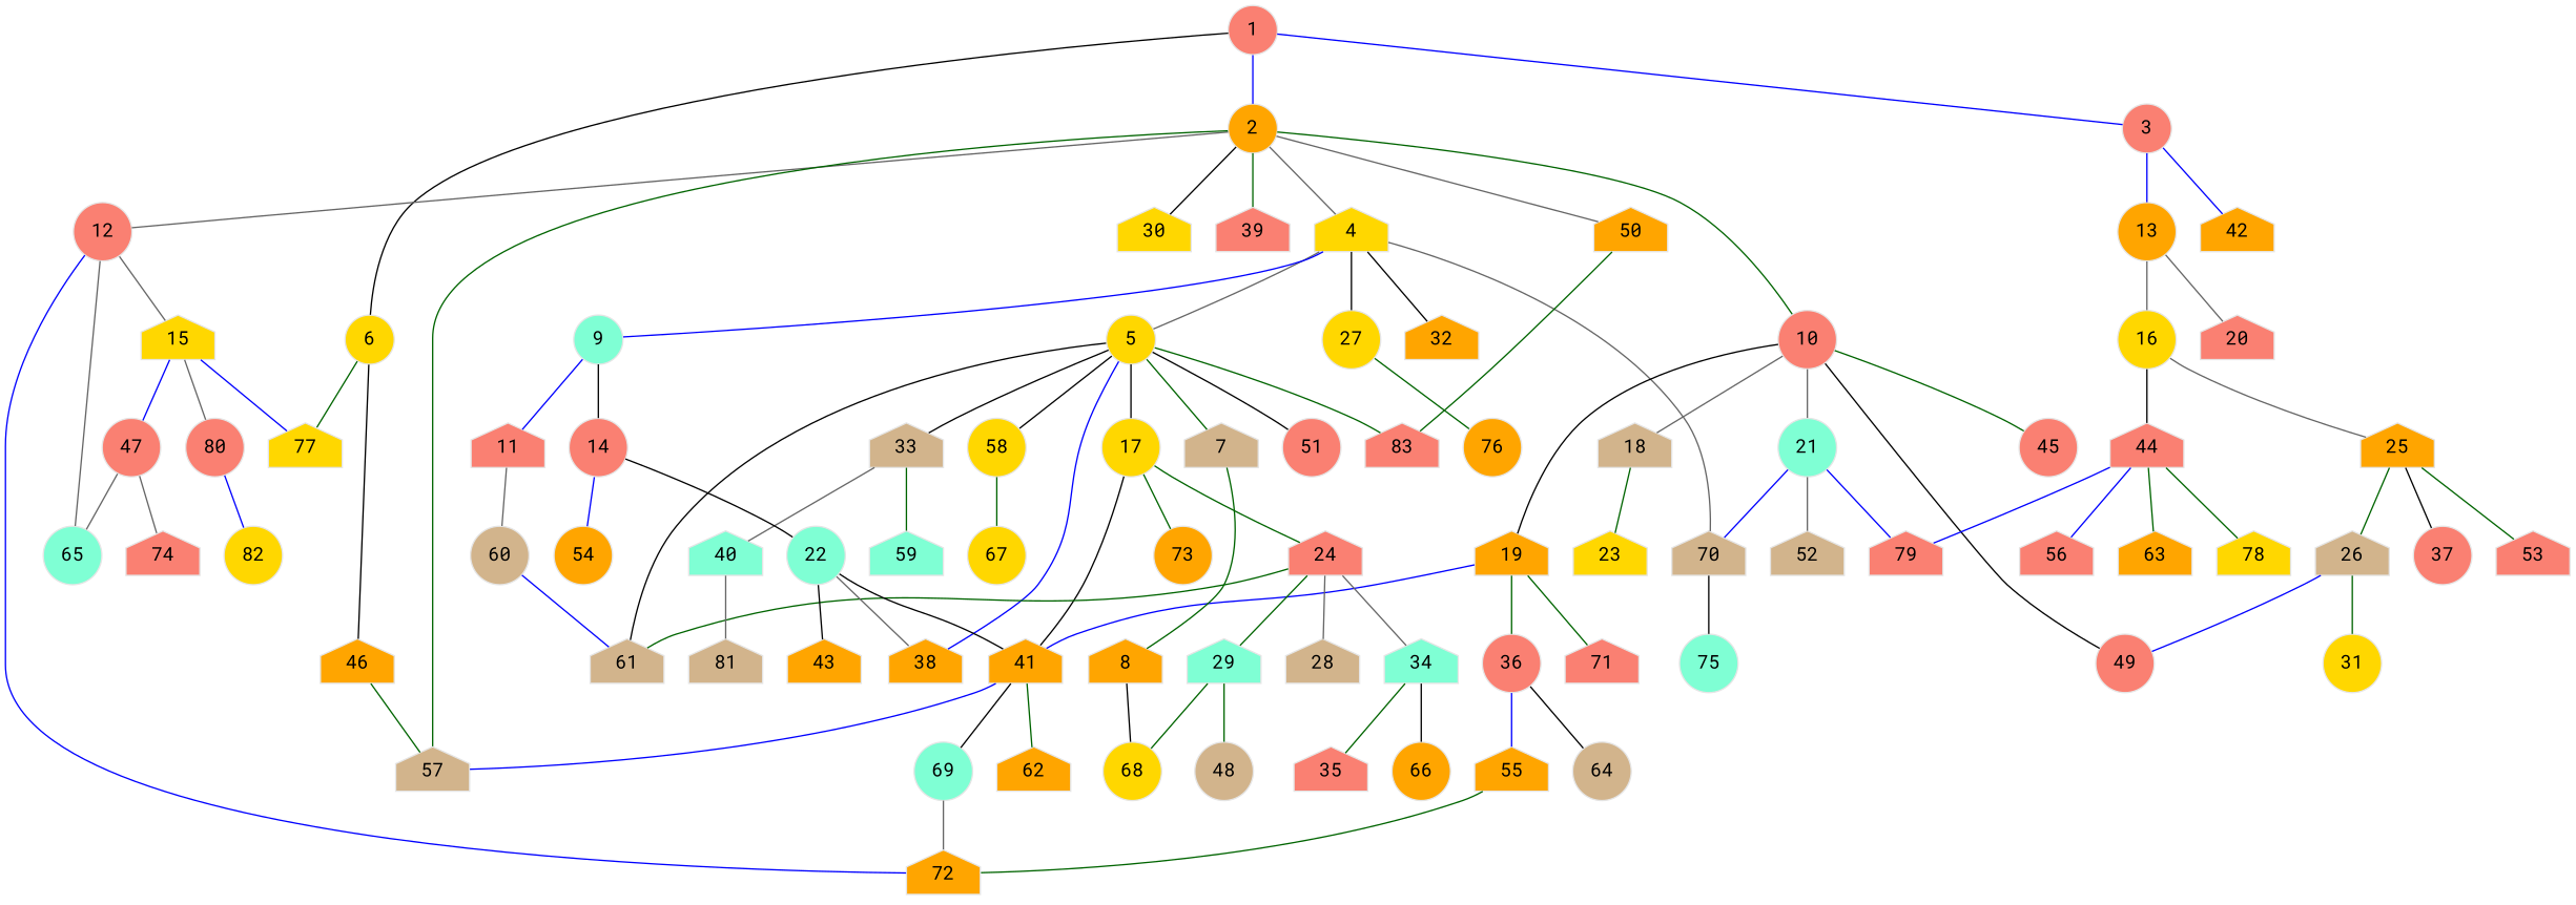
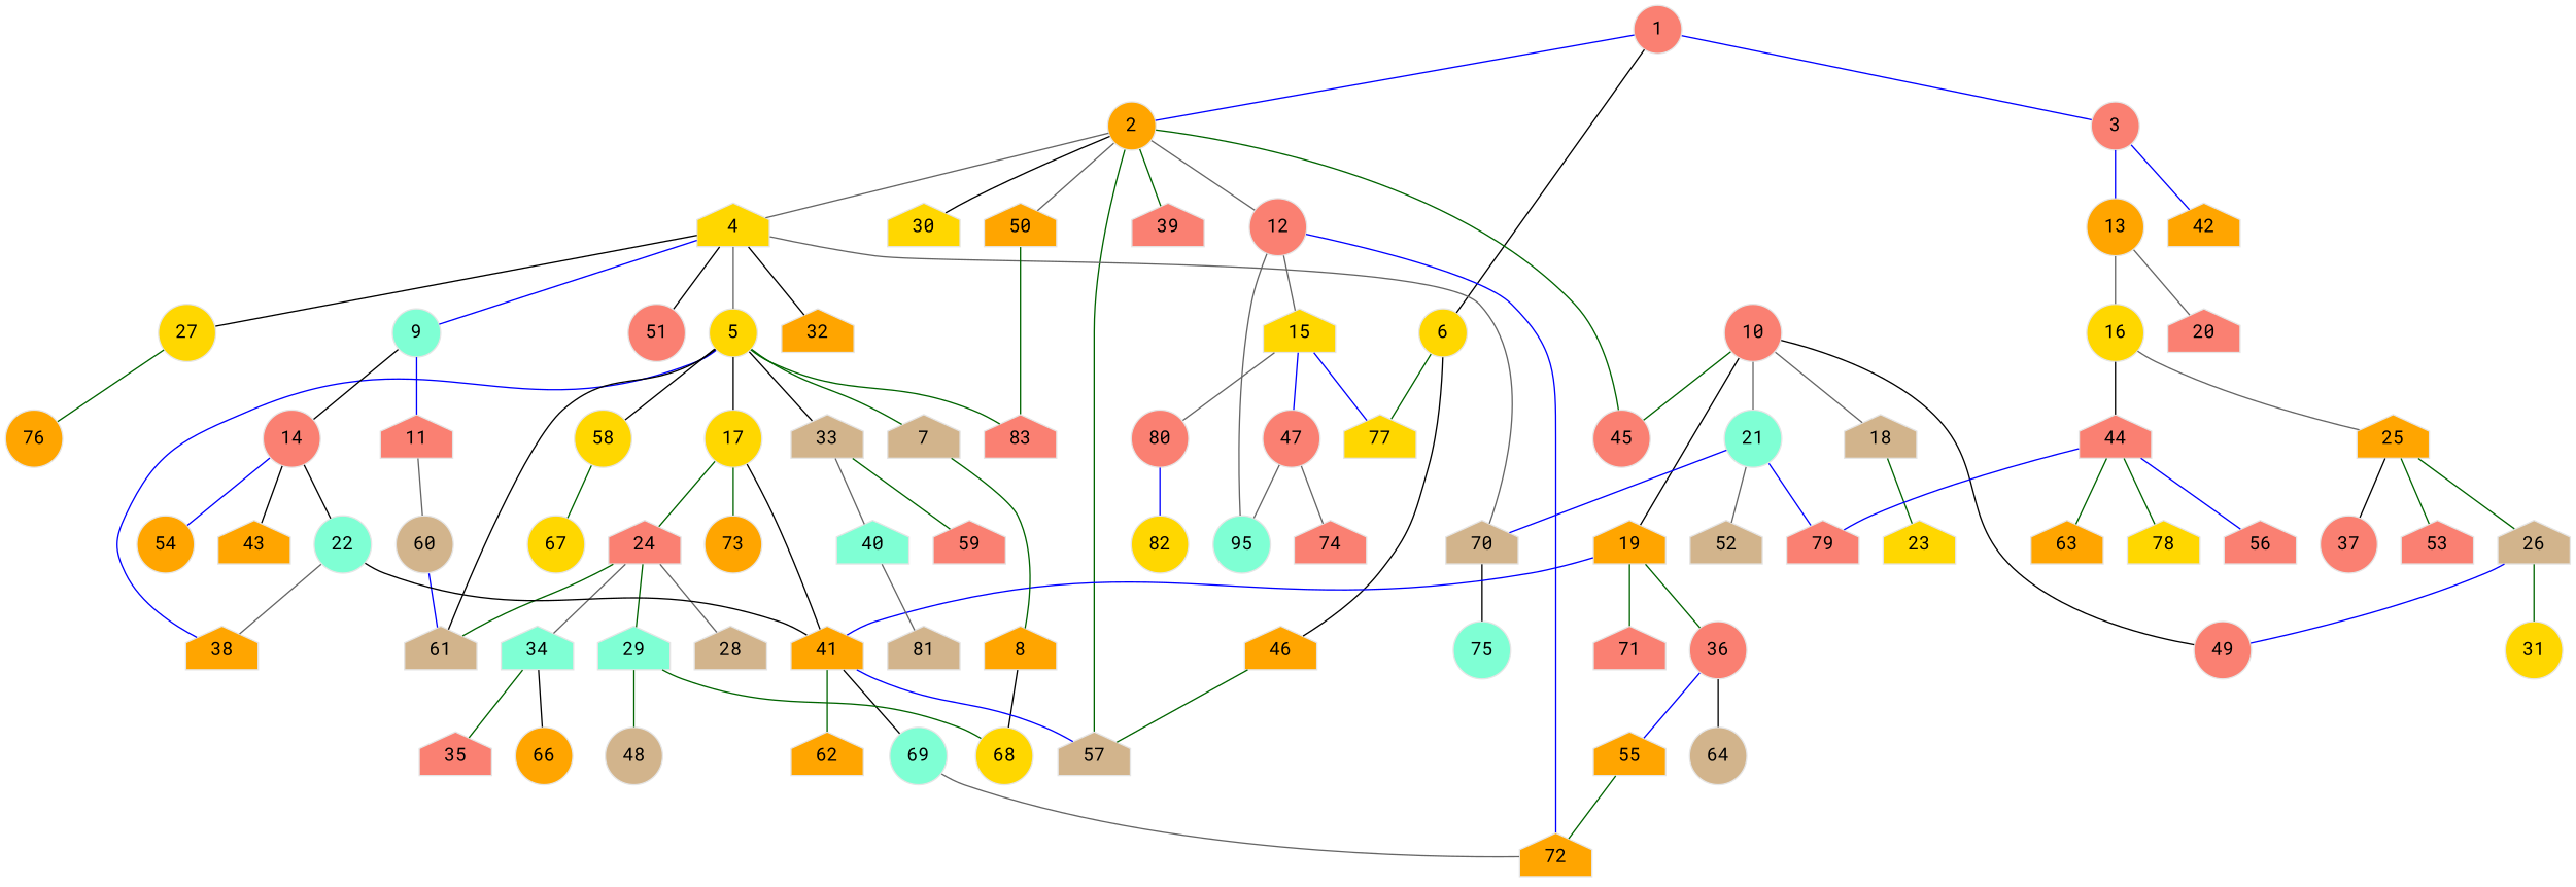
  graph {
    fontname="Roboto Mono"
    node [color=gray90 fillcolor=salmon fontname="Roboto Mono" shape=house style=filled]
    edge [color=darkgreen fontname="Roboto Mono"]
    1 [shape=circle]
    2 [fillcolor=orange shape=circle]
    3 [shape=circle]
    6 [fillcolor=gold shape=circle]
    4 [fillcolor=gold]
    10 [shape=circle]
    12 [shape=circle]
    30 [fillcolor=gold]
    39
    50 [fillcolor=orange]
    57 [fillcolor=tan]
    13 [fillcolor=orange shape=circle]
    42 [fillcolor=orange]
    46 [fillcolor=orange]
    77 [fillcolor=gold]
    5 [fillcolor=gold shape=circle]
    9 [fillcolor=aquamarine shape=circle]
    27 [fillcolor=gold shape=circle]
    32 [fillcolor=orange]
    51 [shape=circle]
    70 [fillcolor=tan]
    18 [fillcolor=tan]
    19 [fillcolor=orange]
    21 [fillcolor=aquamarine shape=circle]
    45 [shape=circle]
    49 [shape=circle]
    15 [fillcolor=gold]
-   65 [fillcolor=aquamarine shape=circle]
+   65 [fillcolor=aquamarine shape=circle label=95]
    72 [fillcolor=orange]
    83
    16 [fillcolor=gold shape=circle]
    20
    7 [fillcolor=tan]
    17 [fillcolor=gold shape=circle]
    33 [fillcolor=tan]
    38 [fillcolor=orange]
    58 [fillcolor=gold shape=circle]
    61 [fillcolor=tan]
    11
    14 [shape=circle]
    76 [fillcolor=orange shape=circle]
    75 [fillcolor=aquamarine shape=circle]
    8 [fillcolor=orange]
    24
    41 [fillcolor=orange]
    73 [fillcolor=orange shape=circle]
    40 [fillcolor=aquamarine]
-   59 [fillcolor=aquamarine]
+   59
    67 [fillcolor=gold shape=circle]
    68 [fillcolor=gold shape=circle]
    60 [fillcolor=tan shape=circle]
    22 [fillcolor=aquamarine shape=circle]
    54 [fillcolor=orange shape=circle]
    23 [fillcolor=gold]
    36 [shape=circle]
    71
    52 [fillcolor=tan]
    79
    47 [shape=circle]
    80 [shape=circle]
    25 [fillcolor=orange]
    44
    43 [fillcolor=orange]
    74
    82 [fillcolor=gold shape=circle]
    26 [fillcolor=tan]
    37 [shape=circle]
    53
    56
    63 [fillcolor=orange]
    78 [fillcolor=gold]
    28 [fillcolor=tan]
    29 [fillcolor=aquamarine]
    34 [fillcolor=aquamarine]
    62 [fillcolor=orange]
    69 [fillcolor=aquamarine shape=circle]
    55 [fillcolor=orange]
    64 [fillcolor=tan shape=circle]
    48 [fillcolor=tan shape=circle]
    35
    66 [fillcolor=orange shape=circle]
    31 [fillcolor=gold shape=circle]
    81 [fillcolor=tan]
    1 -- 2 [color=blue]
    1 -- 3 [color=blue]
    1 -- 6 [color=black]
    2 -- 4 [color=gray40]
-   2 -- 10
+   2 -- 45
    2 -- 12 [color=gray40]
    2 -- 30 [color=black]
    2 -- 39
    2 -- 50 [color=gray40]
    2 -- 57
    3 -- 13 [color=blue]
    3 -- 42 [color=blue]
    6 -- 46 [color=black]
    6 -- 77
    4 -- 5 [color=gray40]
    4 -- 9 [color=blue]
    4 -- 27 [color=black]
    4 -- 32 [color=black]
-   5 -- 51 [color=black]
+   4 -- 51 [color=black]
    4 -- 70 [color=gray40]
    10 -- 18 [color=gray40]
    10 -- 19 [color=black]
    10 -- 21 [color=gray40]
    10 -- 45
    10 -- 49 [color=black]
    12 -- 15 [color=gray40]
    12 -- 65 [color=gray40]
    12 -- 72 [color=blue]
    50 -- 83
    13 -- 16 [color=gray40]
    13 -- 20 [color=gray40]
    46 -- 57
    5 -- 83
    5 -- 7
    5 -- 17 [color=black]
    5 -- 33 [color=black]
    5 -- 38 [color=blue]
    5 -- 58 [color=black]
    5 -- 61 [color=black]
    9 -- 11 [color=blue]
    9 -- 14 [color=black]
    27 -- 76
    70 -- 75 [color=black]
    18 -- 23
    19 -- 41 [color=blue]
    19 -- 36
    19 -- 71
    21 -- 70 [color=blue]
    21 -- 52 [color=gray40]
    21 -- 79 [color=blue]
    15 -- 77 [color=blue]
    15 -- 47 [color=blue]
    15 -- 80 [color=gray40]
    16 -- 25 [color=gray40]
    16 -- 44 [color=black]
    7 -- 8
    17 -- 24
    17 -- 41 [color=black]
    17 -- 73
    33 -- 40 [color=gray40]
    33 -- 59
    58 -- 67
    11 -- 60 [color=gray40]
    14 -- 22 [color=black]
    14 -- 54 [color=blue]
    8 -- 68 [color=black]
    24 -- 61
    24 -- 28 [color=gray40]
    24 -- 29
    24 -- 34 [color=gray40]
    41 -- 57 [color=blue]
    41 -- 62
    41 -- 69 [color=black]
    40 -- 81 [color=gray40]
    60 -- 61 [color=blue]
    22 -- 38 [color=gray40]
    22 -- 41 [color=black]
-   22 -- 43 [color=black]
+   14 -- 43 [color=black]
    36 -- 55 [color=blue]
    36 -- 64 [color=black]
    47 -- 65 [color=gray40]
    47 -- 74 [color=gray40]
    80 -- 82 [color=blue]
    25 -- 26
    25 -- 37 [color=black]
    25 -- 53
    44 -- 79 [color=blue]
    44 -- 56 [color=blue]
    44 -- 63
    44 -- 78
    26 -- 49 [color=blue]
    26 -- 31
    29 -- 68
    29 -- 48
    34 -- 35
    34 -- 66 [color=black]
    69 -- 72 [color=gray40]
    55 -- 72
  }
